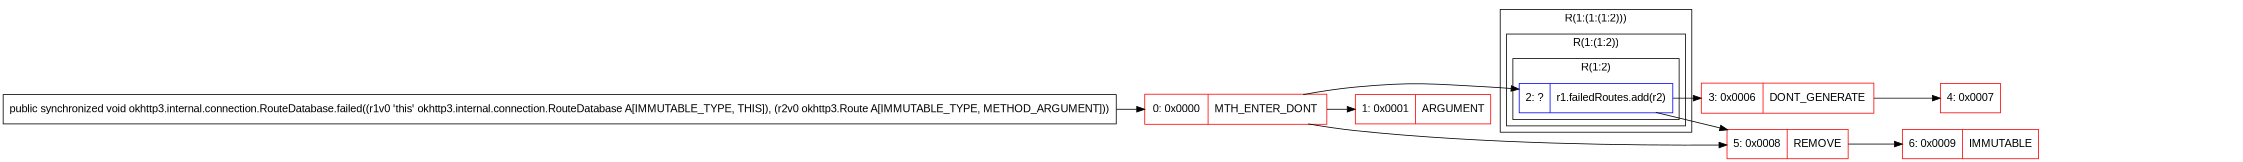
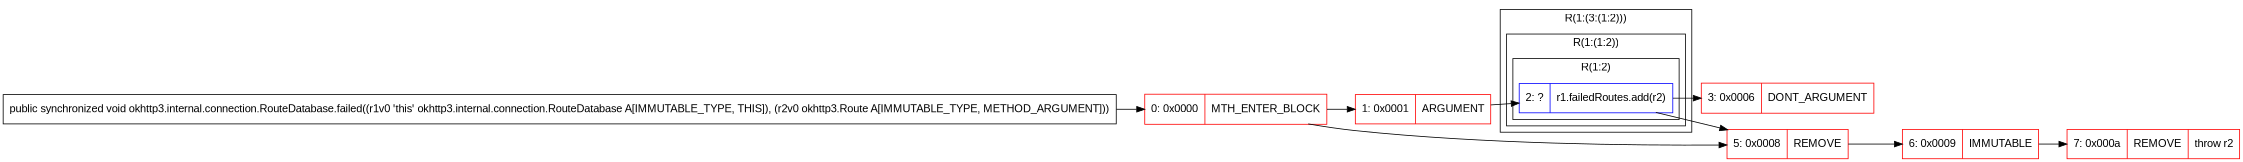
  digraph {
    fontname="Liberation Sans"
    rankdir=LR
    node [color=red fontname="Liberation Sans" shape=record]
    edge [fontname="Liberation Sans"]
    n1 [color=blue label="{2\:\ ?|r1.failedRoutes.add(r2)\l}"]
-   n2 [label="{3\:\ 0x0006|DONT_GENERATE\l}"]
+   n2 [label="{3\:\ 0x0006|DONT_ARGUMENT\l}"]
    n3 [label="{5\:\ 0x0008|REMOVE\l}"]
-   n4 [label="{4\:\ 0x0007}"]
    n5 [label="{6\:\ 0x0009|IMMUTABLE\l}"]
-   n6 [label="{0\:\ 0x0000|MTH_ENTER_DONT\l}"]
+   n6 [label="{0\:\ 0x0000|MTH_ENTER_BLOCK\l}"]
    n7 [label="{1\:\ 0x0001|ARGUMENT\l}"]
+   n8 [label="{7\:\ 0x000a|REMOVE\l|throw r2\l}"]
    n9 [label="{public synchronized void okhttp3.internal.connection.RouteDatabase.failed((r1v0 'this' okhttp3.internal.connection.RouteDatabase A[IMMUTABLE_TYPE, THIS]), (r2v0 okhttp3.Route A[IMMUTABLE_TYPE, METHOD_ARGUMENT])) }" color=""]
    subgraph cluster_1 {
-     label="R(1:(1:(1:2)))"
+     label="R(1:(3:(1:2)))"
      subgraph cluster_2 {
        label="R(1:(1:2))"
        subgraph cluster_3 {
          label="R(1:2)"
          n1
        }
      }
    }
    n1 -> n2
    n1 -> n3
-   n2 -> n4
    n3 -> n5
+   n5 -> n8
    n6 -> n3
    n6 -> n7
-   n6 -> n1
+   n7 -> n1
    n9 -> n6
  }
